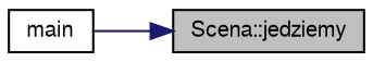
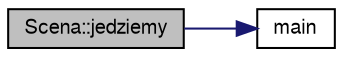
  digraph {
    rankdir=RL
    node [color=black fontname=FreeSans fontsize=10 shape=record style=filled]
    n1 [fillcolor=grey75 fontcolor=black height=0.2 label="Scena::jedziemy" width=0.4]
    n2 [fillcolor=white height=0.2 label=main width=0.4]
-   n1 -> n2 [color=midnightblue dir=back fontname=FreeSans fontsize=10 labelfontname=FreeSans labelfontsize=10 style=solid]
+   n2 -> n1 [color=midnightblue dir=back fontname=FreeSans fontsize=10 labelfontname=FreeSans labelfontsize=10 style=solid]
  }
